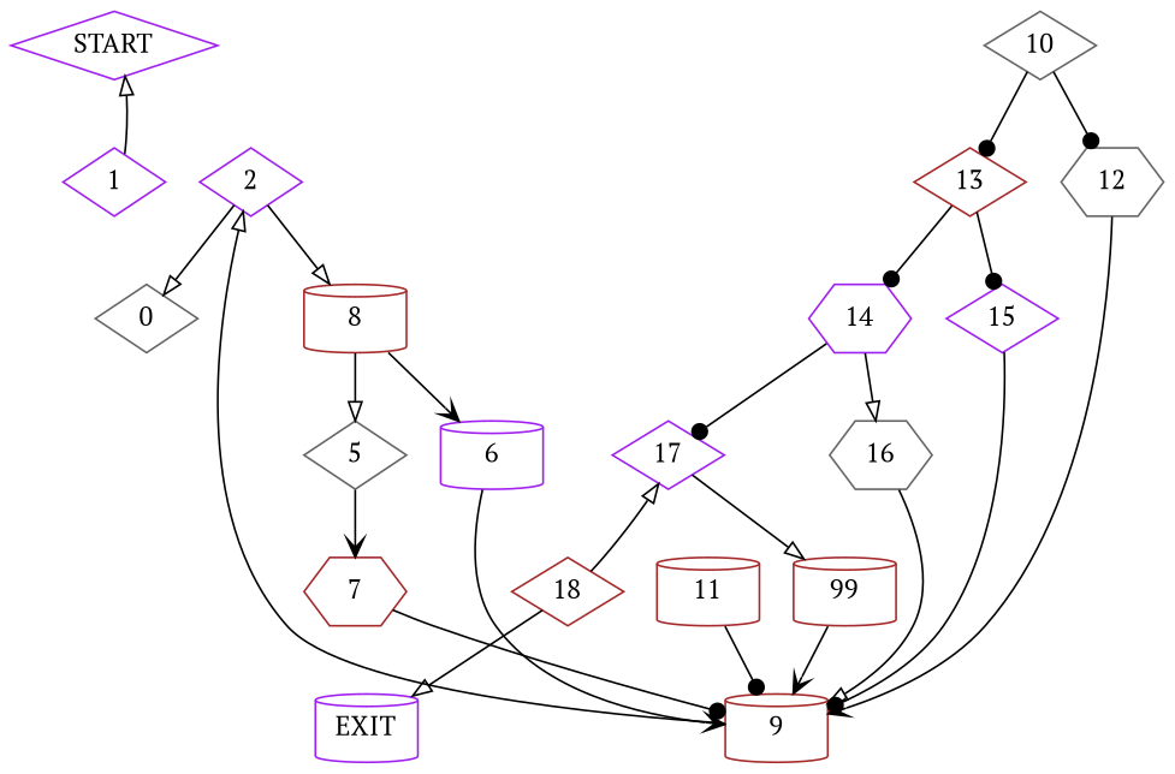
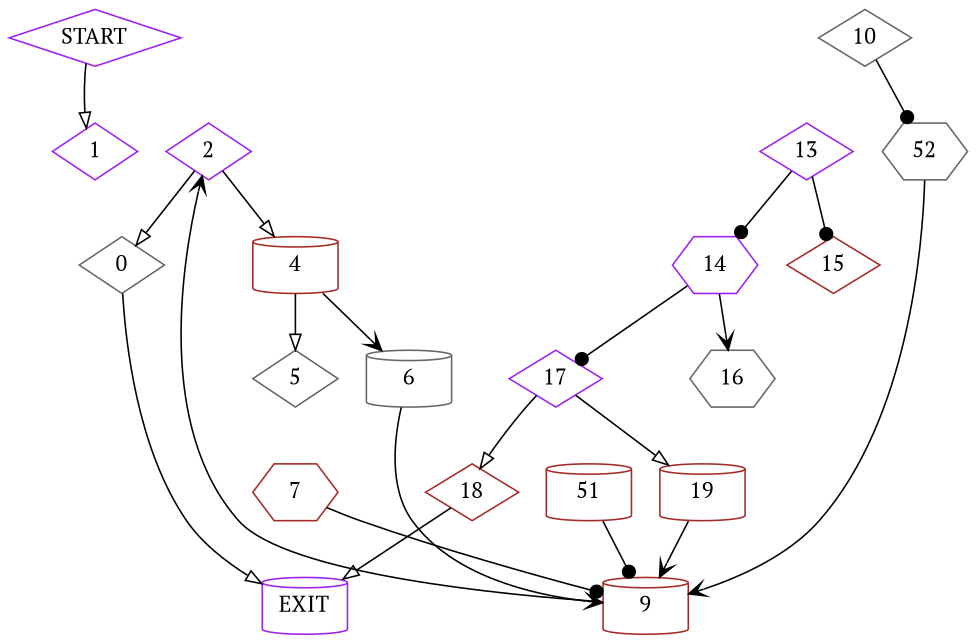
  digraph {
    fontname="PT Serif"
    node [color=brown fontname="PT Serif" shape=diamond]
    edge [arrowhead=onormal fontname="PT Serif"]
    n1 [color=purple label=START]
    1 [color=purple]
    n3 [color=purple label=EXIT shape=cylinder]
    n4 [color=gray40 label=0]
    2 [color=purple]
-   4 [shape=cylinder label=8]
+   4 [shape=cylinder]
    5 [color=gray40]
-   6 [color=purple shape=cylinder]
+   6 [color=gray40 shape=cylinder]
    7 [shape=hexagon]
    9 [shape=cylinder]
    10 [color=gray40]
-   12 [color=gray40 shape=hexagon]
-   13
-   11 [shape=cylinder]
+   12 [color=gray40 shape=hexagon label=52]
+   13 [color=purple]
+   11 [shape=cylinder label=51]
    14 [color=purple shape=hexagon]
-   15 [color=purple]
+   15
    16 [color=gray40 shape=hexagon]
    17 [color=purple]
    18
-   19 [shape=cylinder label=99]
-   1 -> n1
+   19 [shape=cylinder]
+   n1 -> 1
+   n4 -> n3
    2 -> n4
    2 -> 4
    4 -> 5
    4 -> 6 [arrowhead=vee]
-   5 -> 7 [arrowhead=vee]
    6 -> 9 [arrowhead=vee]
    7 -> 9 [arrowhead=dot]
-   9 -> 2
+   9 -> 2 [arrowhead=vee]
    10 -> 12 [arrowhead=dot]
-   10 -> 13 [arrowhead=dot]
    12 -> 9 [arrowhead=vee]
    13 -> 14 [arrowhead=dot]
    13 -> 15 [arrowhead=dot]
    11 -> 9 [arrowhead=dot]
-   14 -> 16
+   14 -> 16 [arrowhead=vee]
    14 -> 17 [arrowhead=dot]
-   15 -> 9 [arrowhead=dot]
-   16 -> 9
-   18 -> 17
+   17 -> 18
    17 -> 19
    18 -> n3
    19 -> 9 [arrowhead=vee]
  }
